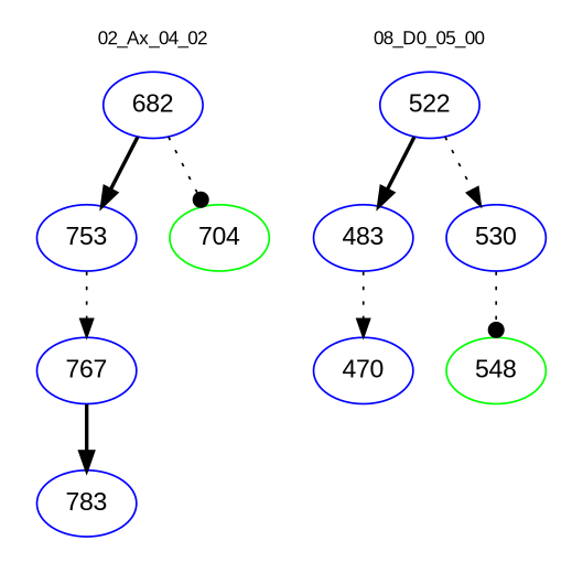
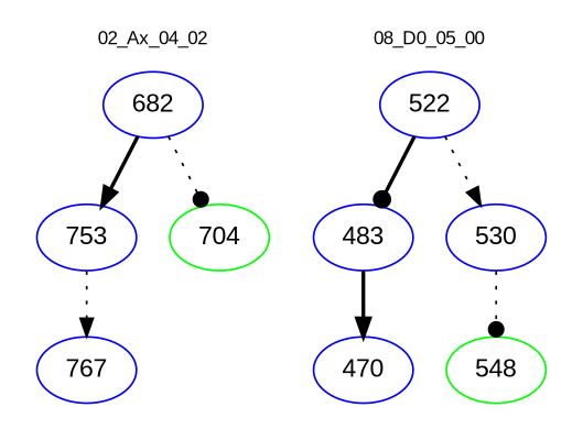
  digraph {
    fontname="Liberation Sans"
    node [color=blue fontname="Liberation Sans"]
    edge [arrowhead=normal color=black fontname="Liberation Sans" style=dotted]
    n1 [label=753]
    n2 [label=682]
    n3 [label=767]
    n4 [color=green label=704]
-   n5 [label=783]
    n6 [label=522]
    n7 [label=483]
    n8 [label=530]
    n9 [label=470]
    n10 [color=green label=548]
    subgraph cluster_1 {
      color=white
      fontsize=10
      label="02_Ax_04_02"
      n1
      n2
      n3
      n4
-     n5
    }
    subgraph cluster_2 {
      color=white
      fontsize=10
      label="08_D0_05_00"
      n6
      n7
      n8
      n9
      n10
    }
    n1 -> n3
    n2 -> n1 [style=bold]
    n2 -> n4 [arrowhead=dot]
-   n3 -> n5 [style=bold]
-   n6 -> n7 [style=bold]
+   n6 -> n7 [arrowhead=dot style=bold]
    n6 -> n8
-   n7 -> n9
+   n7 -> n9 [style=bold]
    n8 -> n10 [arrowhead=dot]
  }
